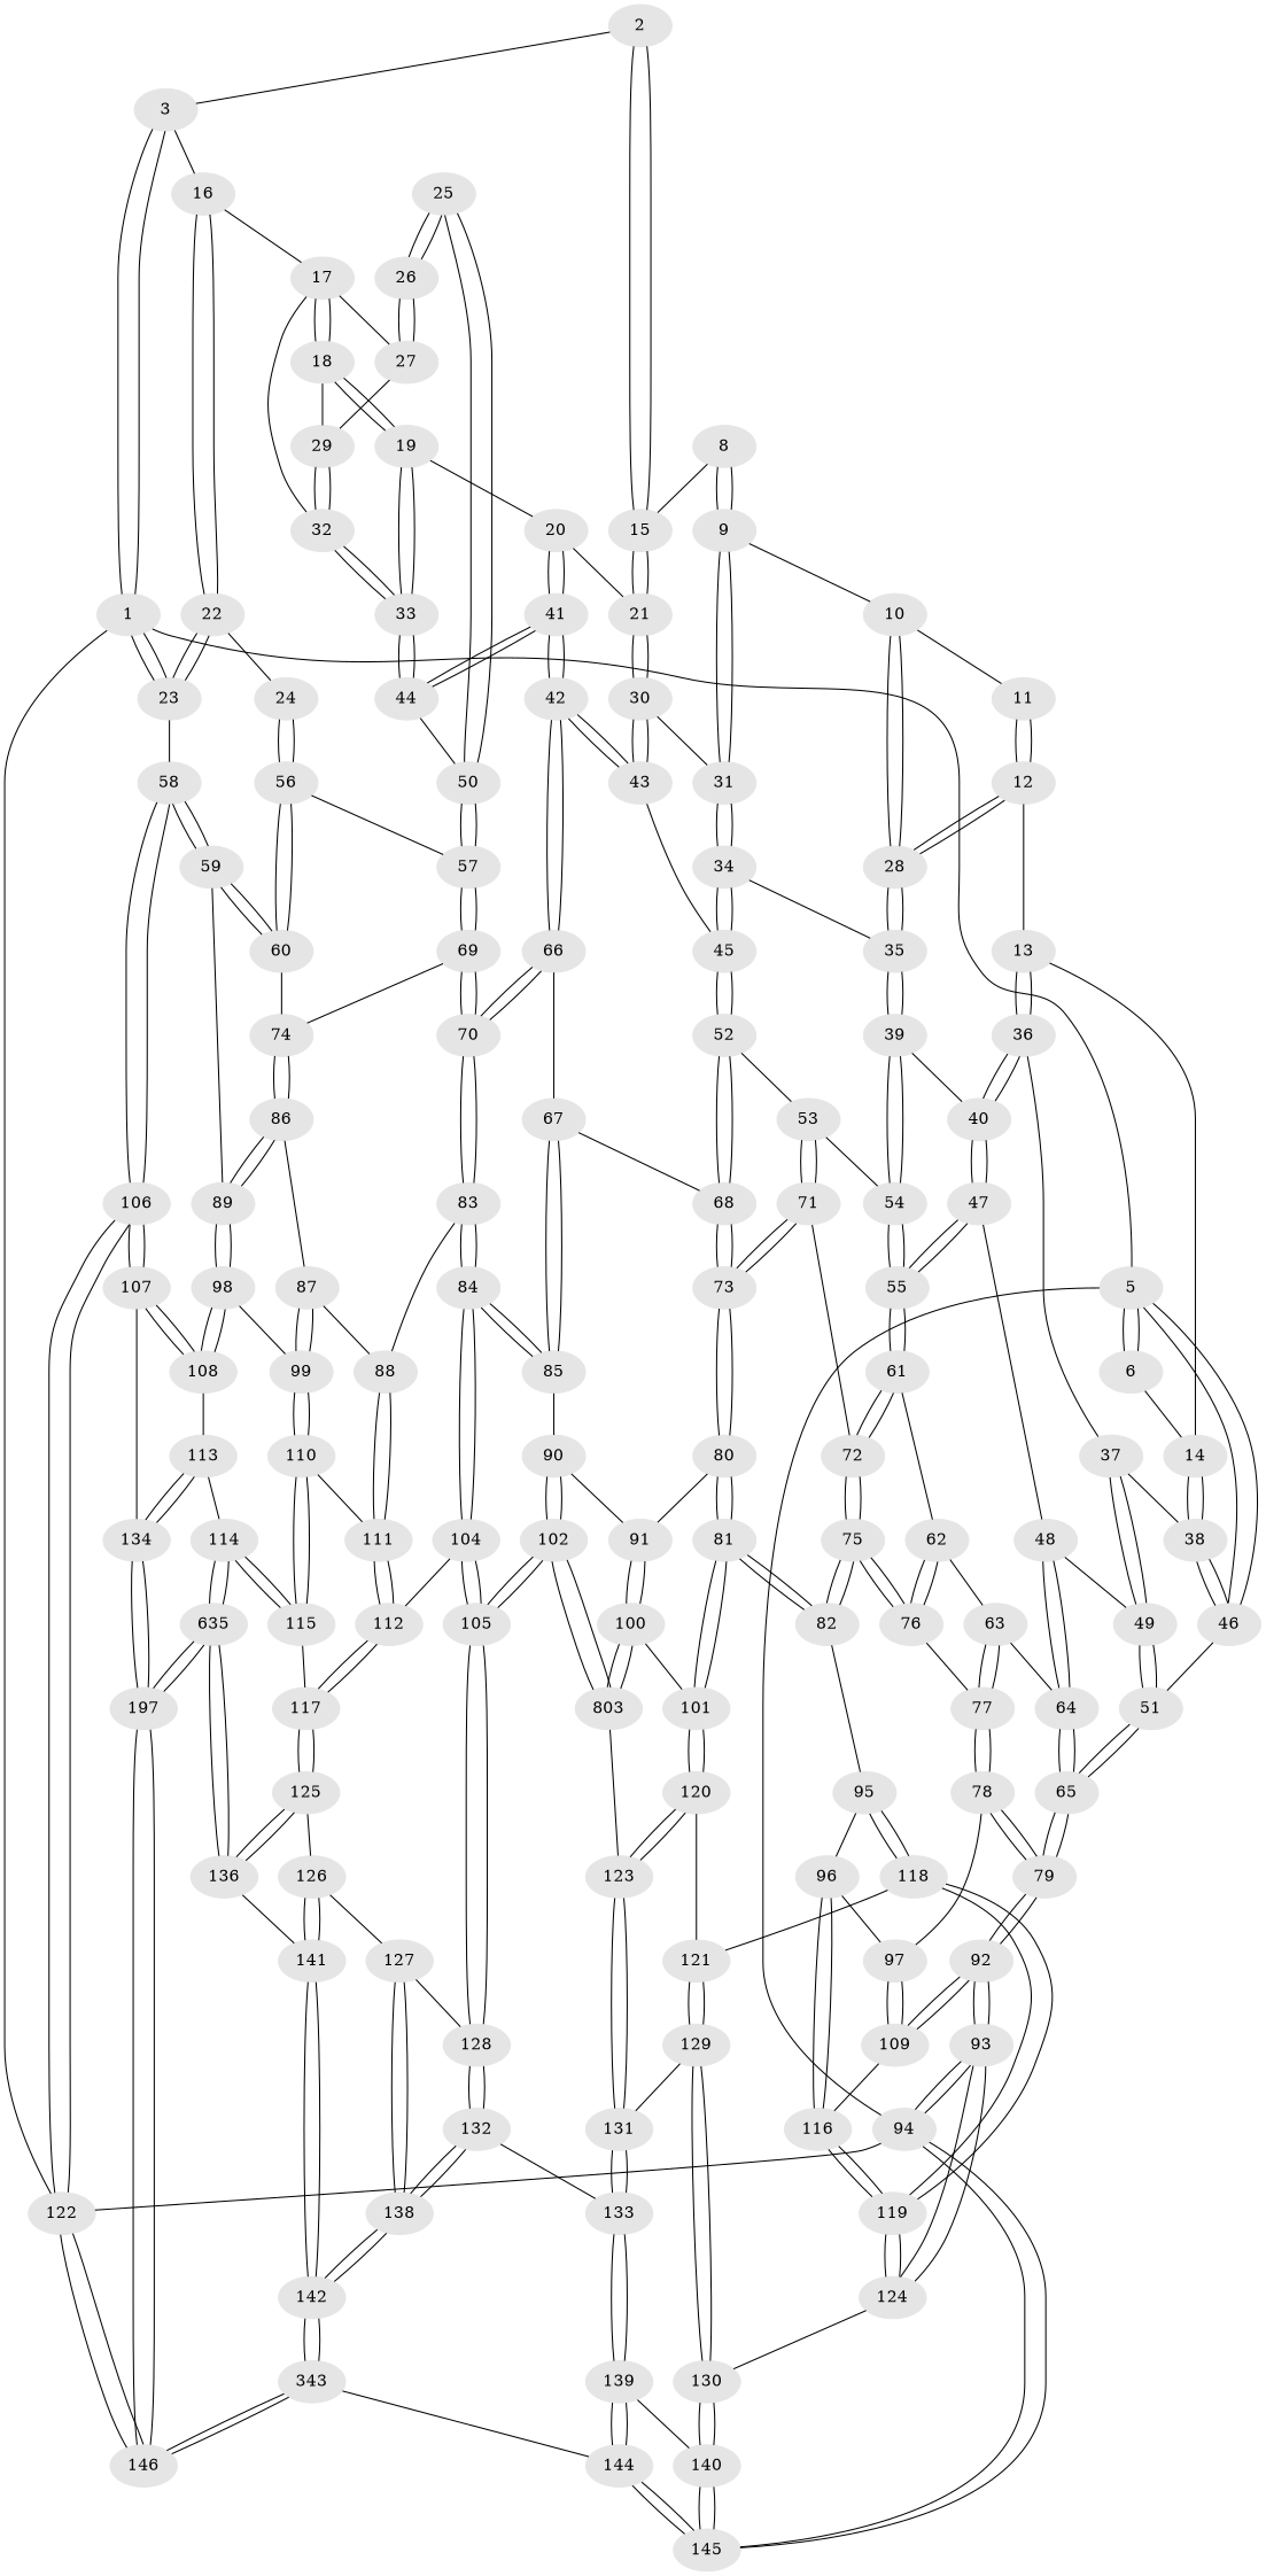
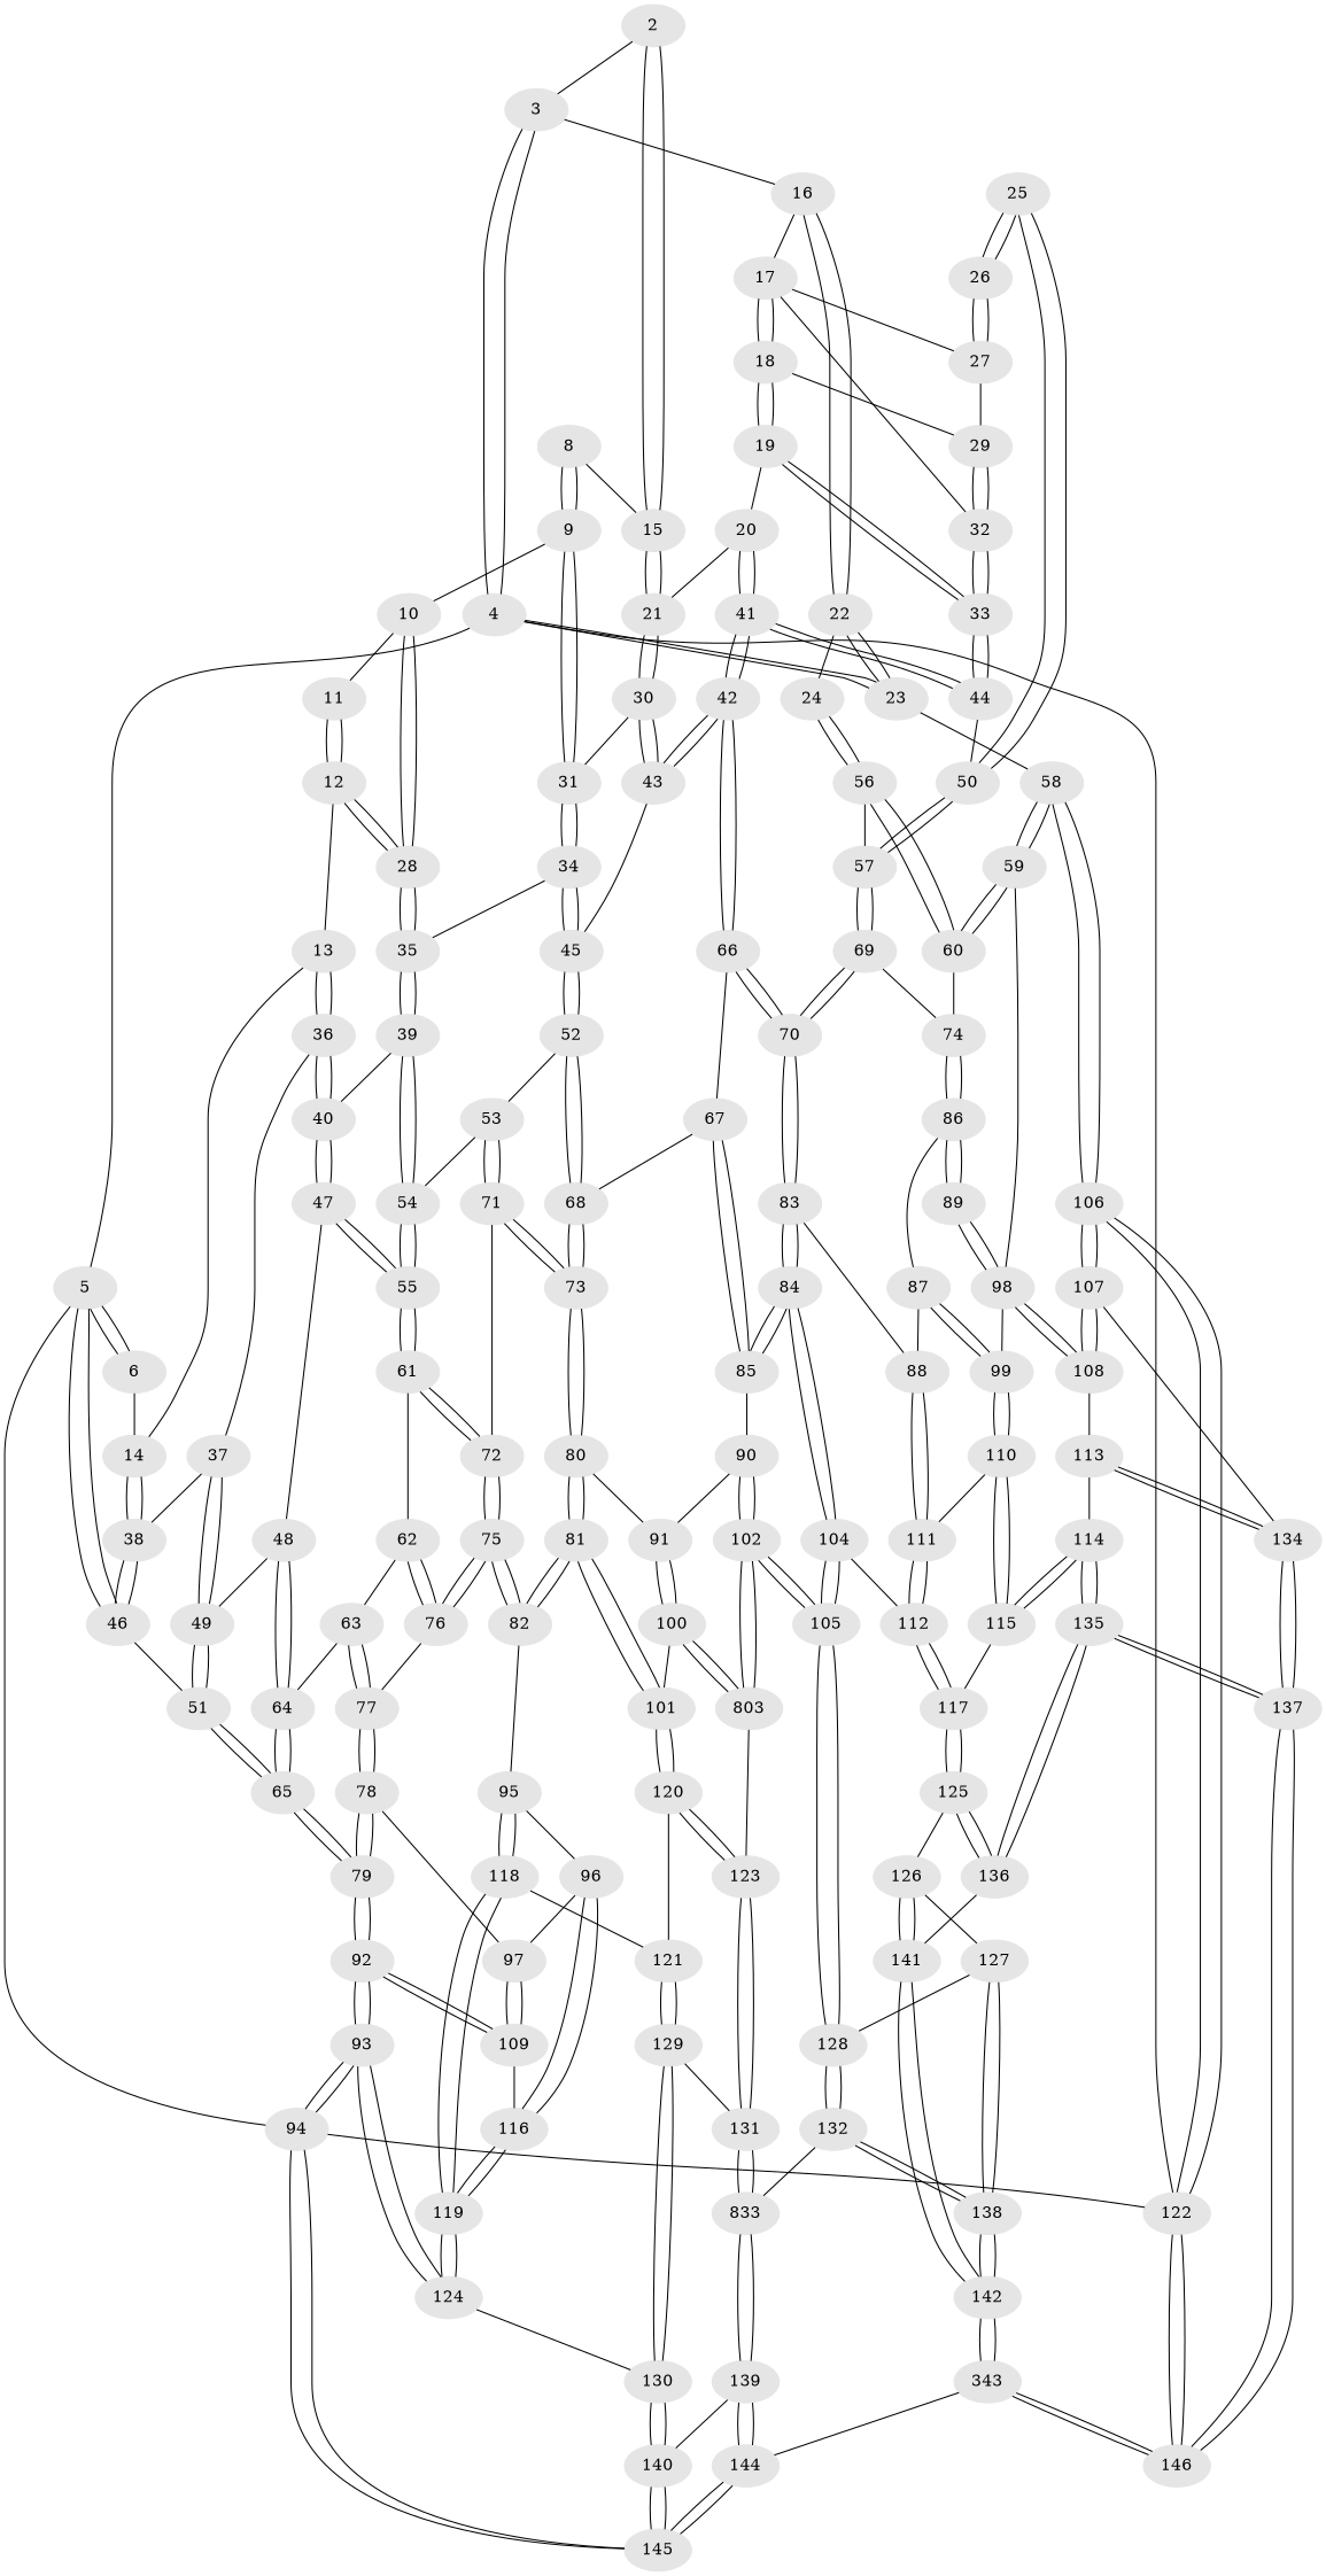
  graph {
    node [color=gray90 style=filled]
    2
    3
    15
    8
    9
-   4 [label=1]
+   4
    16
    21
    5
    23
    122
    17
    22
    6
    46
    94
    58
    146
    14
    51
    145
    38
    11
    12
    10
    31
    28
    34
    35
    13
    36
    37
    40
    30
    18
    27
    32
    24
    19
    29
    20
    33
    41
    44
    42
    43
    56
    59
    106
    25
    26
    50
    57
    60
    39
    45
    52
    54
    49
    47
    55
    48
    66
    67
    70
    53
    68
    65
    64
    61
    69
    79
    71
    73
    72
    62
    74
    89
    107
    98
    86
    63
    76
    75
    77
    78
    92
    85
    83
    90
    80
    84
    88
    82
    81
    91
    87
    95
    97
    109
    93
    101
    100
    120
    96
    118
    104
    111
    105
    112
    102
    99
    110
    108
    n115 [label=803]
    124
    116
    130
    119
    121
    113
    115
    123
    128
    131
    117
    132
    134
-   137 [label=197]
+   137
    114
    125
-   135 [label=635]
+   135
    136
    126
    129
-   133
+   133 [label=833]
    140
    127
    141
    138
    142
    139
    144
    n144 [label=343]
    2 -- 3
    2 -- 15
    2 -- 15
    3 -- 4
    3 -- 4
    3 -- 16
    15 -- 21
    15 -- 21
    8 -- 15
    8 -- 9
    8 -- 9
    9 -- 10
    9 -- 31
    9 -- 31
    4 -- 5
    4 -- 23
    4 -- 23
    4 -- 122
    16 -- 17
    16 -- 22
    16 -- 22
    21 -- 30
    21 -- 30
    5 -- 6
    5 -- 6
    5 -- 46
    5 -- 46
    5 -- 94
    23 -- 58
    122 -- 146
    122 -- 146
    17 -- 18
    17 -- 18
    17 -- 27
    17 -- 32
    22 -- 23
    22 -- 23
    22 -- 24
    6 -- 14
    46 -- 51
    94 -- 122
    94 -- 145
    94 -- 145
    58 -- 59
    58 -- 59
    58 -- 106
    58 -- 106
    14 -- 38
    14 -- 38
    51 -- 65
    51 -- 65
    38 -- 46
    38 -- 46
    11 -- 12
    11 -- 12
    12 -- 28
    12 -- 28
    12 -- 13
    10 -- 11
    10 -- 28
    10 -- 28
    31 -- 34
    31 -- 34
    28 -- 35
    28 -- 35
    34 -- 35
    34 -- 45
    34 -- 45
    35 -- 39
    35 -- 39
    13 -- 14
    13 -- 36
    13 -- 36
    36 -- 37
    36 -- 40
    36 -- 40
    37 -- 38
    37 -- 49
    37 -- 49
    40 -- 47
    40 -- 47
    30 -- 31
    30 -- 43
    30 -- 43
    18 -- 19
    18 -- 19
    18 -- 29
    27 -- 29
    32 -- 33
    32 -- 33
    24 -- 56
    24 -- 56
    19 -- 20
    19 -- 33
    19 -- 33
    29 -- 32
    29 -- 32
    20 -- 21
    20 -- 41
    20 -- 41
    33 -- 44
    33 -- 44
    41 -- 44
    41 -- 44
    41 -- 42
    41 -- 42
    44 -- 50
    42 -- 43
    42 -- 43
    42 -- 66
    42 -- 66
    43 -- 45
    56 -- 57
    56 -- 60
    56 -- 60
    59 -- 60
    59 -- 60
-   59 -- 89
+   59 -- 98
    106 -- 122
    106 -- 122
    106 -- 107
    106 -- 107
    25 -- 26
    25 -- 26
    25 -- 50
    25 -- 50
    26 -- 27
    26 -- 27
    50 -- 57
    50 -- 57
    57 -- 69
    57 -- 69
    60 -- 74
    39 -- 40
    39 -- 54
    39 -- 54
    45 -- 52
    45 -- 52
    52 -- 53
    52 -- 68
    52 -- 68
    54 -- 55
    54 -- 55
    49 -- 51
    49 -- 51
    47 -- 55
    47 -- 55
    47 -- 48
    55 -- 61
    55 -- 61
    48 -- 49
    48 -- 64
    48 -- 64
    66 -- 67
    66 -- 70
    66 -- 70
    67 -- 68
    67 -- 85
    67 -- 85
    70 -- 83
    70 -- 83
    53 -- 54
    53 -- 71
    53 -- 71
    68 -- 73
    68 -- 73
    65 -- 79
    65 -- 79
    64 -- 65
    64 -- 65
    61 -- 72
    61 -- 72
    61 -- 62
    69 -- 70
    69 -- 70
    69 -- 74
    79 -- 92
    79 -- 92
    71 -- 73
    71 -- 73
    71 -- 72
    73 -- 80
    73 -- 80
    72 -- 75
    72 -- 75
    62 -- 63
    62 -- 76
    62 -- 76
    74 -- 86
    74 -- 86
    89 -- 98
    89 -- 98
    107 -- 108
    107 -- 108
    107 -- 134
    98 -- 99
    98 -- 108
    98 -- 108
    86 -- 89
    86 -- 89
    86 -- 87
    63 -- 64
    63 -- 77
    63 -- 77
    76 -- 77
    75 -- 76
    75 -- 76
    75 -- 82
    75 -- 82
    77 -- 78
    77 -- 78
    78 -- 79
    78 -- 79
    78 -- 97
    92 -- 109
    92 -- 109
    92 -- 93
    92 -- 93
    85 -- 90
    83 -- 84
    83 -- 84
    83 -- 88
    90 -- 91
    90 -- 102
    90 -- 102
    80 -- 81
    80 -- 81
    80 -- 91
    84 -- 85
    84 -- 85
    84 -- 104
    84 -- 104
    88 -- 111
    88 -- 111
    82 -- 95
    81 -- 82
    81 -- 82
    81 -- 101
    81 -- 101
    91 -- 100
    91 -- 100
    87 -- 88
    87 -- 99
    87 -- 99
    95 -- 96
    95 -- 118
    95 -- 118
    97 -- 109
    97 -- 109
    109 -- 116
    93 -- 94
    93 -- 94
    93 -- 124
    93 -- 124
    101 -- 120
    101 -- 120
    100 -- 101
    100 -- n115
    100 -- n115
    120 -- 121
    120 -- 123
    120 -- 123
    96 -- 97
    96 -- 116
    96 -- 116
    118 -- 119
    118 -- 119
    118 -- 121
    104 -- 105
    104 -- 105
    104 -- 112
    111 -- 112
    111 -- 112
    105 -- 128
    105 -- 128
    112 -- 117
    112 -- 117
    102 -- 105
    102 -- 105
    102 -- n115
    102 -- n115
    99 -- 110
    99 -- 110
    110 -- 111
    110 -- 115
    110 -- 115
    108 -- 113
    n115 -- 123
    124 -- 130
    116 -- 119
    116 -- 119
    130 -- 140
    130 -- 140
    119 -- 124
    119 -- 124
    121 -- 129
    121 -- 129
    113 -- 134
    113 -- 134
    113 -- 114
    115 -- 117
    123 -- 131
    123 -- 131
    128 -- 132
    128 -- 132
    131 -- 133
    131 -- 133
    117 -- 125
    117 -- 125
    132 -- 133
    132 -- 138
    132 -- 138
    134 -- 137
    134 -- 137
    137 -- 146
    137 -- 146
    114 -- 115
    114 -- 115
    114 -- 135
    114 -- 135
    125 -- 136
    125 -- 136
    125 -- 126
    135 -- 137
    135 -- 137
    135 -- 136
    135 -- 136
    136 -- 141
    126 -- 127
    126 -- 141
    126 -- 141
    129 -- 130
    129 -- 130
    129 -- 131
    133 -- 139
    133 -- 139
    140 -- 145
    140 -- 145
    127 -- 128
    127 -- 138
    127 -- 138
    141 -- 142
    141 -- 142
    138 -- 142
    138 -- 142
    142 -- n144
    142 -- n144
    139 -- 140
    139 -- 144
    139 -- 144
    144 -- 145
    144 -- 145
    n144 -- 146
    n144 -- 146
    n144 -- 144
  }
